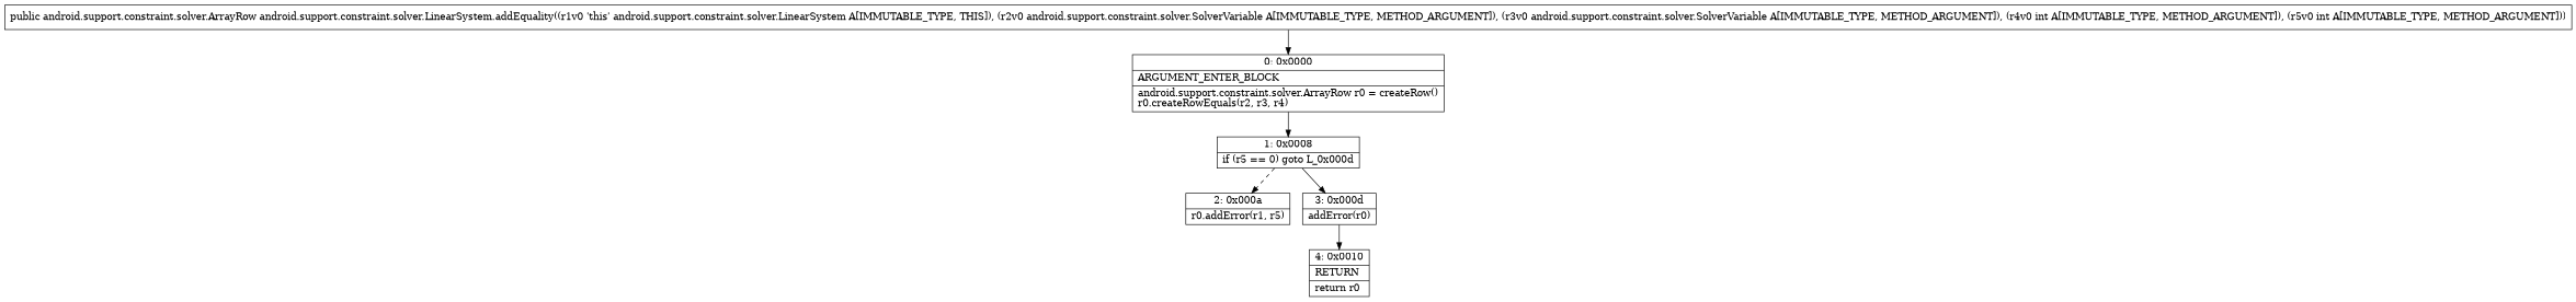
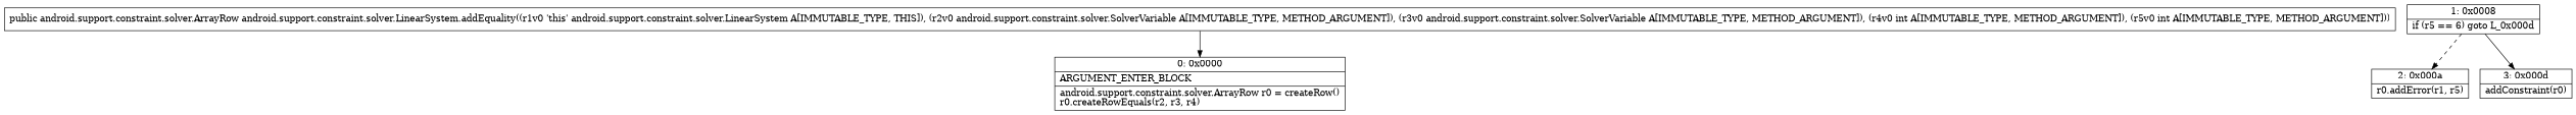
  digraph {
    node [shape=record]
    n1 [label="{0\:\ 0x0000|ARGUMENT_ENTER_BLOCK\l|android.support.constraint.solver.ArrayRow r0 = createRow()\lr0.createRowEquals(r2, r3, r4)\l}"]
-   n2 [label="{1\:\ 0x0008|if (r5 == 0) goto L_0x000d\l}"]
+   n2 [label="{1\:\ 0x0008|if (r5 == 6) goto L_0x000d\l}"]
    n3 [label="{2\:\ 0x000a|r0.addError(r1, r5)\l}"]
-   n4 [label="{3\:\ 0x000d|addError(r0)\l}"]
-   n5 [label="{4\:\ 0x0010|RETURN\l|return r0\l}"]
+   n4 [label="{3\:\ 0x000d|addConstraint(r0)\l}"]
    n6 [label="{public android.support.constraint.solver.ArrayRow android.support.constraint.solver.LinearSystem.addEquality((r1v0 'this' android.support.constraint.solver.LinearSystem A[IMMUTABLE_TYPE, THIS]), (r2v0 android.support.constraint.solver.SolverVariable A[IMMUTABLE_TYPE, METHOD_ARGUMENT]), (r3v0 android.support.constraint.solver.SolverVariable A[IMMUTABLE_TYPE, METHOD_ARGUMENT]), (r4v0 int A[IMMUTABLE_TYPE, METHOD_ARGUMENT]), (r5v0 int A[IMMUTABLE_TYPE, METHOD_ARGUMENT])) }"]
-   n1 -> n2
    n2 -> n3 [style=dashed]
    n2 -> n4
-   n4 -> n5
    n6 -> n1
  }
